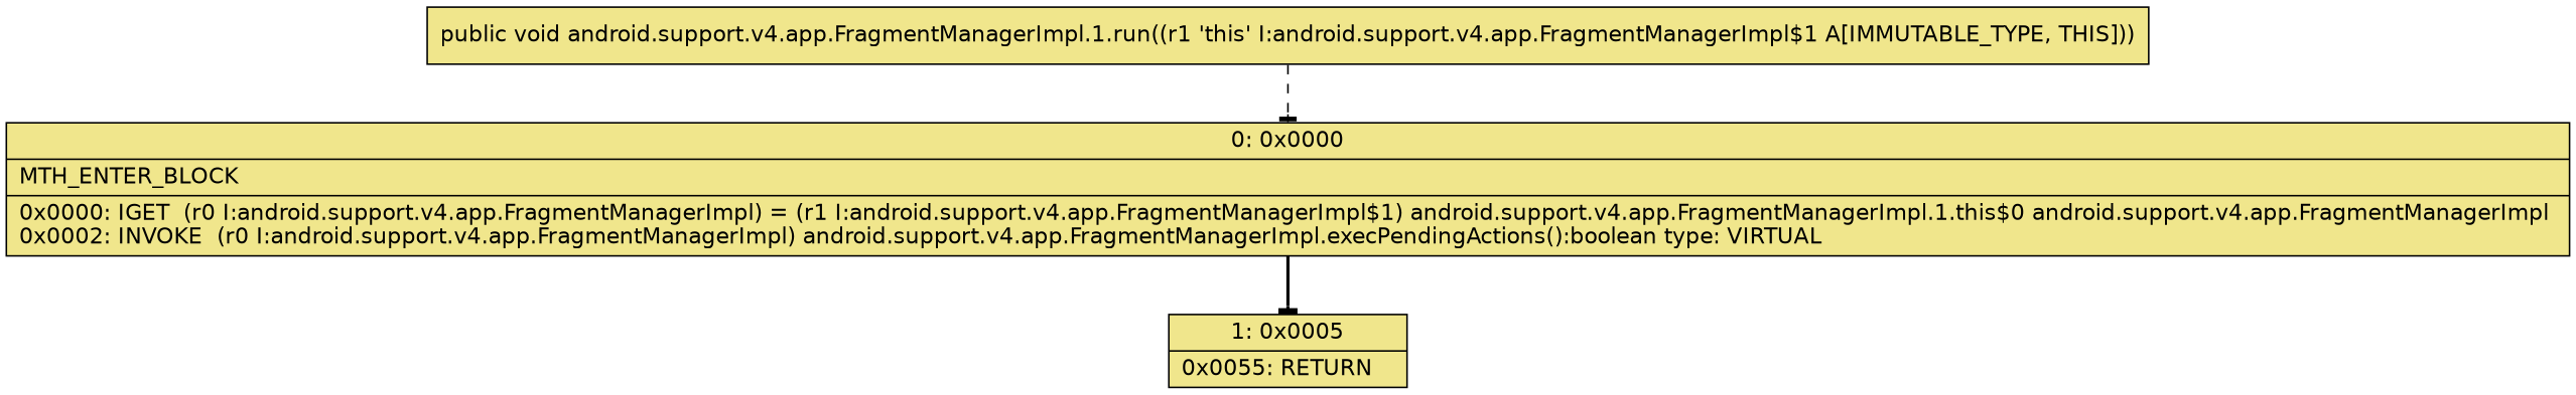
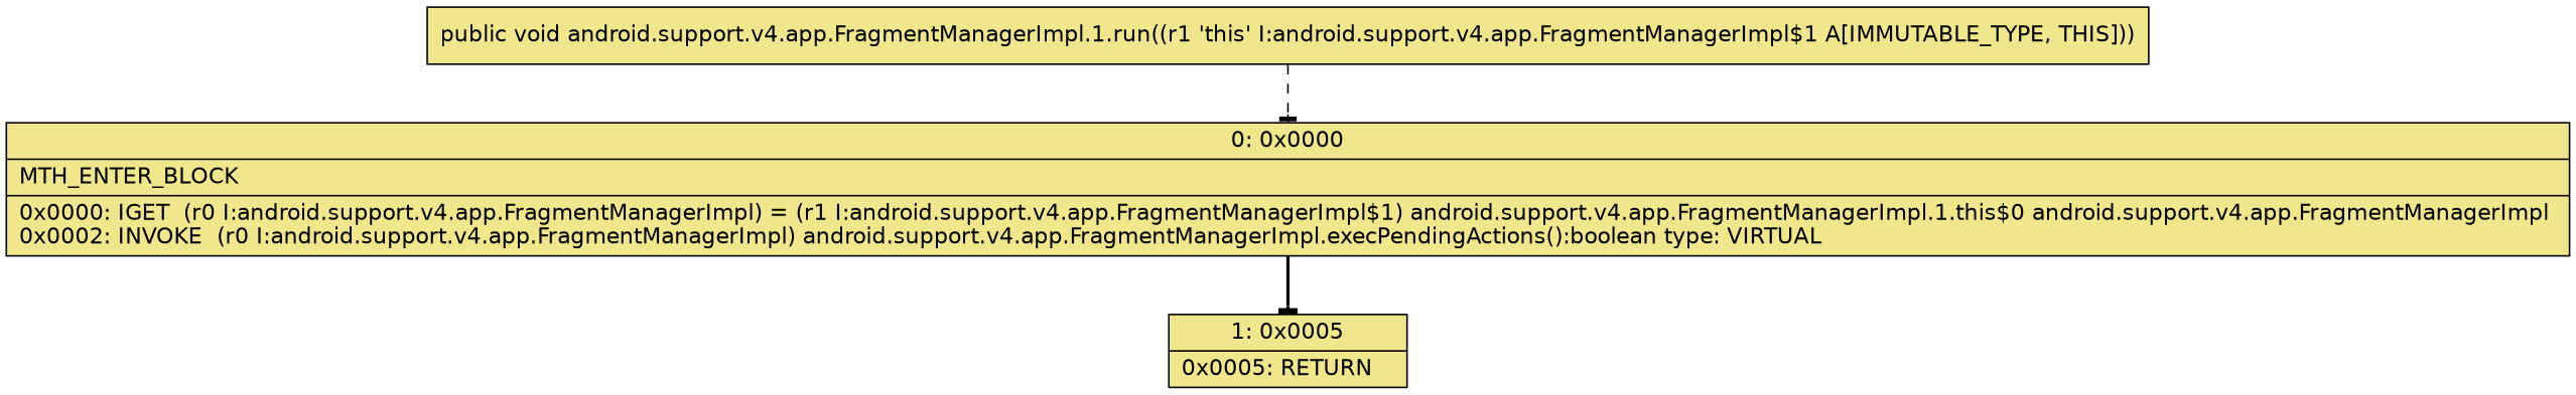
  digraph {
    fontname="DejaVu Sans"
    node [shape=record style=filled fillcolor=khaki fontname="DejaVu Sans"]
    edge [arrowhead=tee fontname="DejaVu Sans"]
    n1 [label="{0\:\ 0x0000|MTH_ENTER_BLOCK\l|0x0000: IGET  (r0 I:android.support.v4.app.FragmentManagerImpl) = (r1 I:android.support.v4.app.FragmentManagerImpl$1) android.support.v4.app.FragmentManagerImpl.1.this$0 android.support.v4.app.FragmentManagerImpl \l0x0002: INVOKE  (r0 I:android.support.v4.app.FragmentManagerImpl) android.support.v4.app.FragmentManagerImpl.execPendingActions():boolean type: VIRTUAL \l}"]
-   n2 [label="{1\:\ 0x0005|0x0055: RETURN   \l}"]
+   n2 [label="{1\:\ 0x0005|0x0005: RETURN   \l}"]
    n3 [label="{public void android.support.v4.app.FragmentManagerImpl.1.run((r1 'this' I:android.support.v4.app.FragmentManagerImpl$1 A[IMMUTABLE_TYPE, THIS])) }"]
    n1 -> n2 [style=bold]
    n3 -> n1 [style=dashed]
  }
